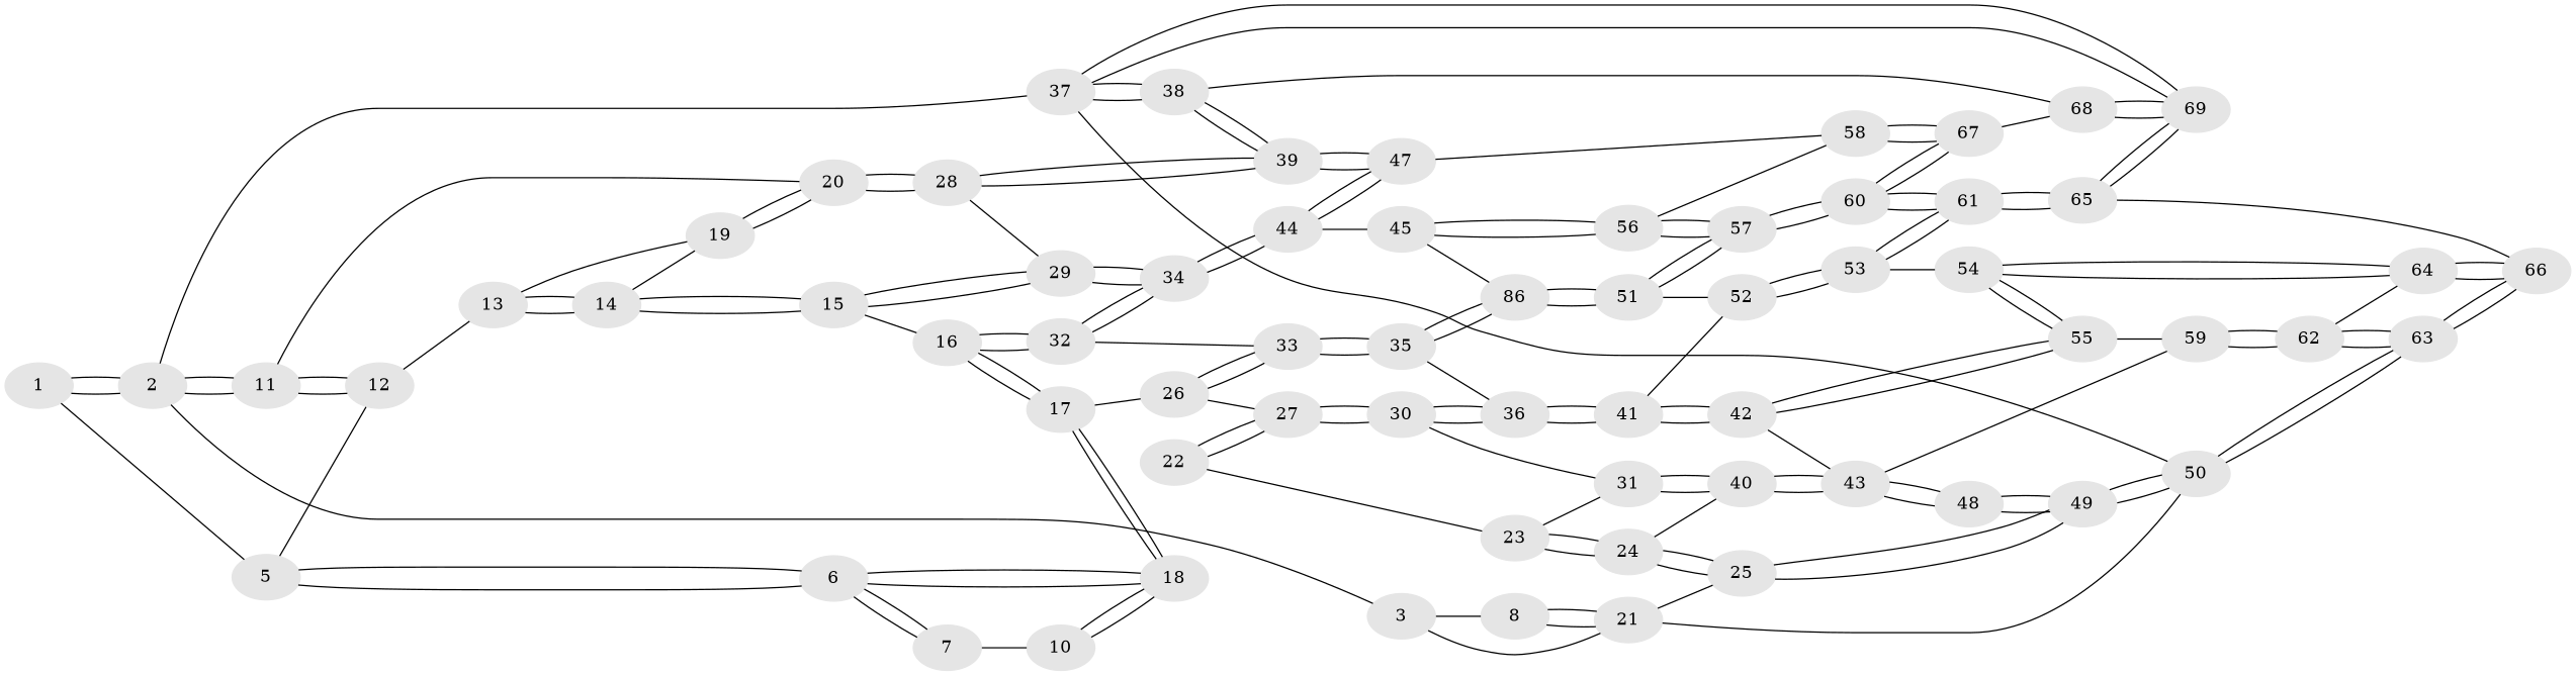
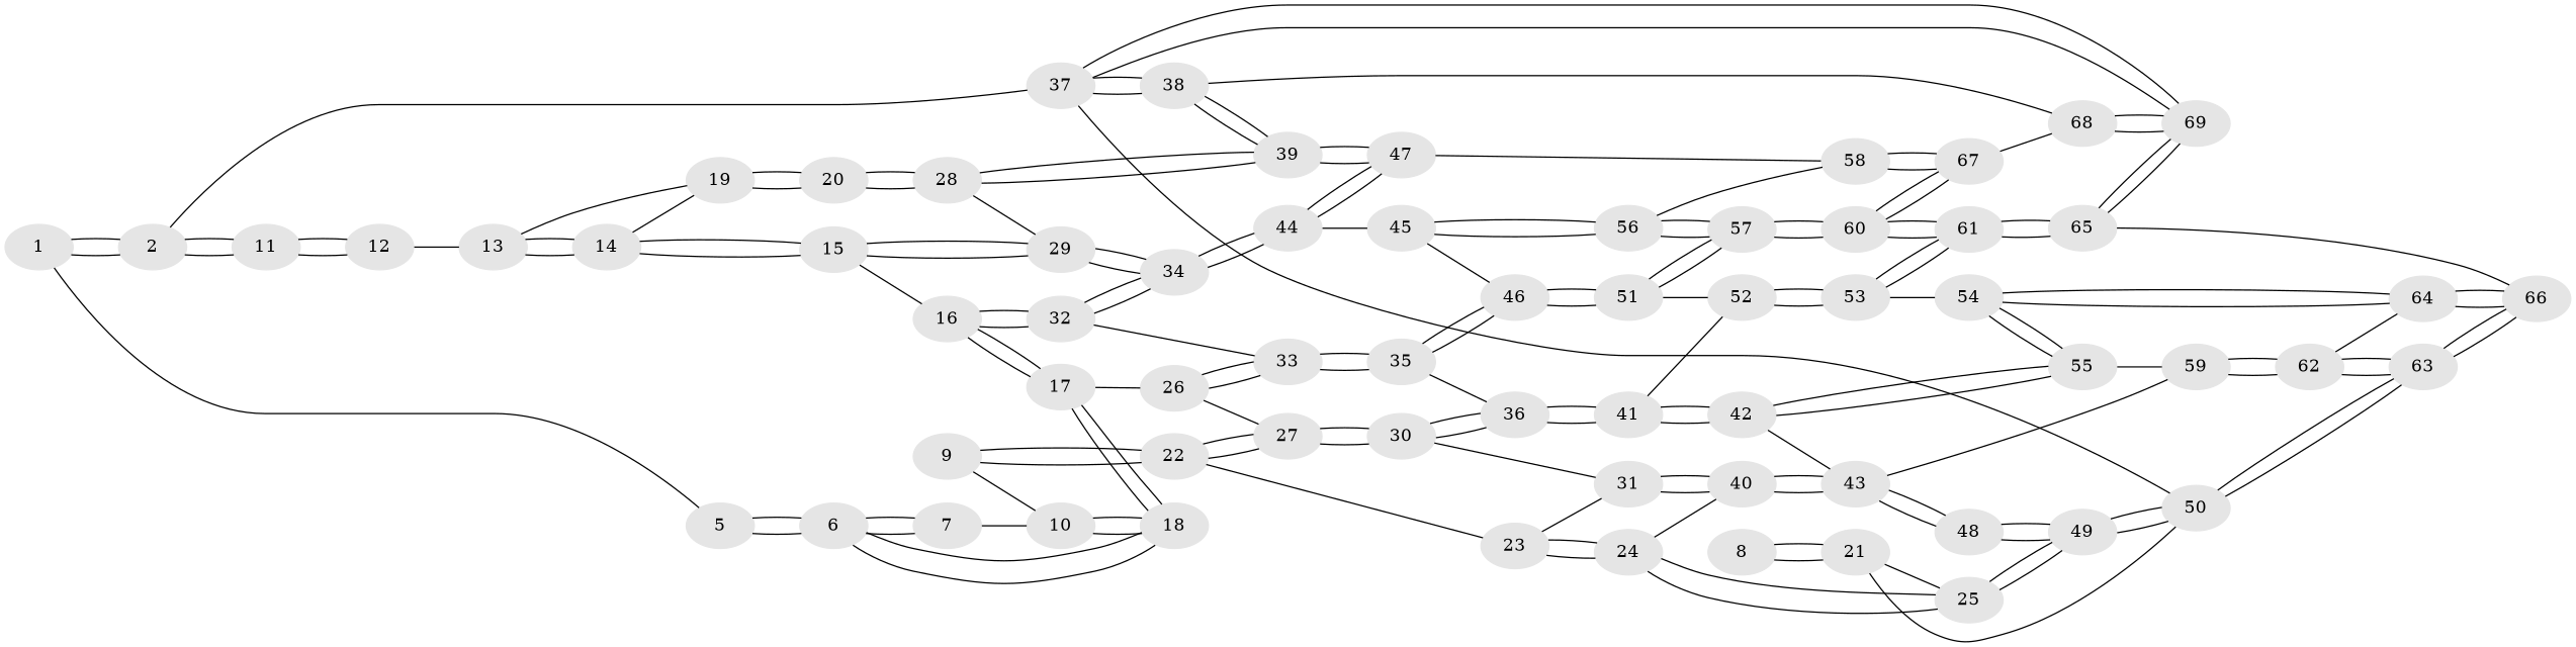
  graph {
    rankdir=LR
    node [color=gray90 style=filled]
    1
    2
    5
-   3
    11
    37
    6
    12
    8
    21
    20
    50
    38
    69
    25
    7
    10
    18
    13
+   9
    22
    23
    27
    28
    14
    19
    15
    16
    29
    17
    32
    34
    26
    33
    39
    49
    63
    24
    31
    30
    40
    43
    35
    36
    47
    44
    41
-   46 [label=86]
+   46
    45
    51
    42
    52
    68
    58
    48
    59
    55
    53
    56
    57
    67
    62
    66
    60
    54
    61
    64
    65
    1 -- 2
    1 -- 2
    1 -- 5
-   2 -- 3
    2 -- 11
    2 -- 11
    2 -- 37
    5 -- 6
    5 -- 6
-   5 -- 12
-   3 -- 8
-   3 -- 21
    11 -- 12
    11 -- 12
-   11 -- 20
    37 -- 50
    37 -- 38
    37 -- 38
    37 -- 69
    37 -- 69
    6 -- 7
    6 -- 7
    6 -- 18
    6 -- 18
    12 -- 13
    8 -- 21
    8 -- 21
    21 -- 50
    21 -- 25
    20 -- 28
    20 -- 28
    50 -- 63
    50 -- 63
    38 -- 39
    38 -- 39
    38 -- 68
    25 -- 49
    25 -- 49
    7 -- 10
    10 -- 18
    10 -- 18
    13 -- 14
    13 -- 14
    13 -- 19
+   9 -- 10
+   9 -- 22
+   9 -- 22
    22 -- 23
    22 -- 27
    22 -- 27
    23 -- 24
    23 -- 24
    23 -- 31
    27 -- 30
    27 -- 30
    28 -- 29
    28 -- 39
    28 -- 39
    14 -- 19
    14 -- 15
    14 -- 15
    19 -- 20
    19 -- 20
    15 -- 16
    15 -- 29
    15 -- 29
    16 -- 17
    16 -- 17
    16 -- 32
    16 -- 32
    29 -- 34
    29 -- 34
    17 -- 18
    17 -- 18
    17 -- 26
    32 -- 34
    32 -- 34
    32 -- 33
    34 -- 44
    34 -- 44
    26 -- 27
    26 -- 33
    26 -- 33
    33 -- 35
    33 -- 35
    39 -- 47
    39 -- 47
    49 -- 50
    49 -- 50
    63 -- 66
    63 -- 66
    24 -- 25
    24 -- 25
    24 -- 40
    31 -- 40
    31 -- 40
    30 -- 31
    30 -- 36
    30 -- 36
    40 -- 43
    40 -- 43
    43 -- 48
    43 -- 48
    43 -- 59
    35 -- 36
    35 -- 46
    35 -- 46
    36 -- 41
    36 -- 41
    47 -- 58
    44 -- 47
    44 -- 47
    44 -- 45
    41 -- 42
    41 -- 42
    41 -- 52
    46 -- 51
    46 -- 51
    45 -- 46
    45 -- 56
    45 -- 56
    51 -- 52
    51 -- 57
    51 -- 57
    42 -- 43
    42 -- 55
    42 -- 55
    52 -- 53
    52 -- 53
    68 -- 69
    68 -- 69
    58 -- 67
    58 -- 67
    48 -- 49
    48 -- 49
    59 -- 62
    59 -- 62
    55 -- 59
    53 -- 54
    53 -- 61
    53 -- 61
    56 -- 58
    56 -- 57
    56 -- 57
    57 -- 60
    57 -- 60
    67 -- 68
    62 -- 63
    62 -- 63
    62 -- 64
    60 -- 67
    60 -- 67
    60 -- 61
    60 -- 61
    54 -- 55
    54 -- 55
    54 -- 64
    54 -- 64
    61 -- 65
    61 -- 65
    64 -- 66
    64 -- 66
    65 -- 69
    65 -- 69
    65 -- 66
  }
